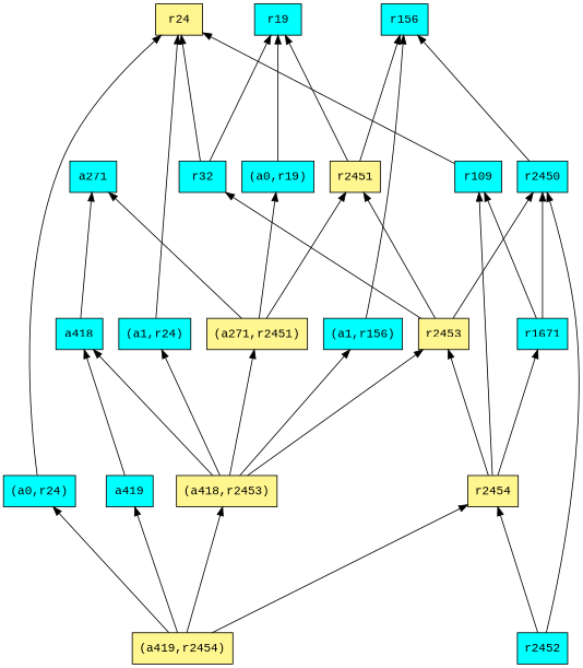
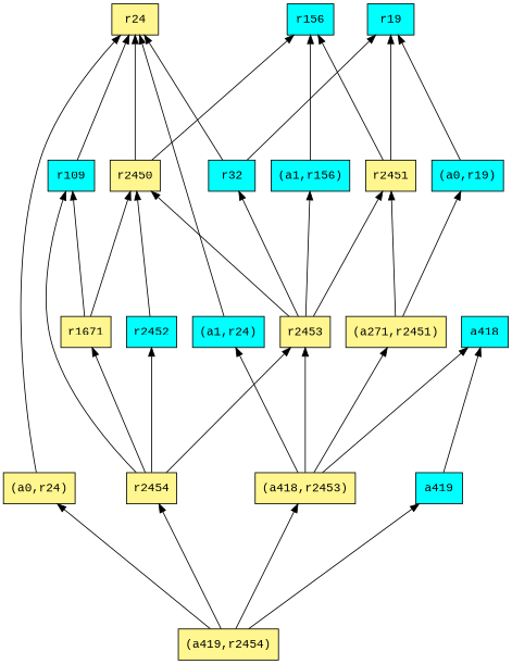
  digraph {
    fontname="Liberation Mono"
    rankdir=BT
    ranksep=2.0
    node [fillcolor=cyan fontname="Liberation Mono" shape=record style=filled]
    edge [fontname="Liberation Mono"]
    n1 [fillcolor=khaki1 label="{r2453}"]
    n2 [fillcolor=khaki1 label="{r2451}"]
-   n3 [label="{r2450}"]
+   n3 [fillcolor=khaki1 label="{r2450}"]
    n4 [label="{r32}"]
    n5 [label="{r19}"]
    n6 [label="{r156}"]
    n7 [fillcolor=khaki1 label="{r24}"]
    n8 [fillcolor=khaki1 label="{r2454}"]
-   n9 [label="{r1671}"]
+   n9 [fillcolor=khaki1 label="{r1671}"]
    n10 [label="{r2452}"]
    n11 [label="{r109}"]
    n12 [label="{(a1,r156)}"]
    n13 [fillcolor=khaki1 label="{(a271,r2451)}"]
-   n14 [label="{a271}"]
    n15 [label="{(a0,r19)}"]
    n16 [label="{a419}"]
    n17 [label="{a418}"]
    n18 [label="{(a1,r24)}"]
    n19 [fillcolor=khaki1 label="{(a419,r2454)}"]
    n20 [fillcolor=khaki1 label="{(a418,r2453)}"]
-   n21 [label="{(a0,r24)}"]
+   n21 [fillcolor=khaki1 label="{(a0,r24)}"]
    n1 -> n2
    n1 -> n3
    n1 -> n4
    n2 -> n5
    n2 -> n6
    n3 -> n6
+   n3 -> n7
    n4 -> n5
    n4 -> n7
    n8 -> n1
    n8 -> n9
-   n10 -> n8
+   n8 -> n10
    n8 -> n11
    n9 -> n3
    n9 -> n11
    n10 -> n3
    n11 -> n7
    n12 -> n6
    n13 -> n2
-   n13 -> n14
    n13 -> n15
    n15 -> n5
    n16 -> n17
-   n17 -> n14
    n18 -> n7
    n19 -> n8
    n19 -> n16
    n19 -> n20
    n19 -> n21
    n20 -> n1
-   n20 -> n12
+   n1 -> n12
    n20 -> n13
    n20 -> n17
    n20 -> n18
    n21 -> n7
  }
